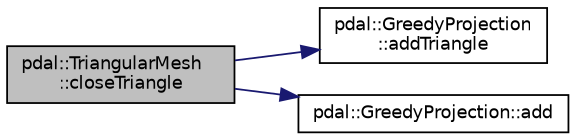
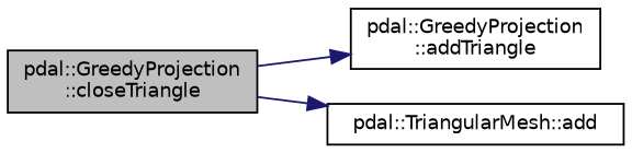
  digraph {
    rankdir=LR
    node [color=black fillcolor=white fontname=Helvetica fontsize=10 shape=record style=filled]
    edge [color=midnightblue fontname=Helvetica fontsize=10 labelfontname=Helvetica labelfontsize=10 style=solid]
-   n1 [fillcolor=grey75 fontcolor=black height=0.2 label="pdal::TriangularMesh\l::closeTriangle" width=0.4]
+   n1 [fillcolor=grey75 fontcolor=black height=0.2 label="pdal::GreedyProjection\l::closeTriangle" width=0.4]
    n2 [height=0.2 label="pdal::GreedyProjection\l::addTriangle" width=0.4]
-   n3 [height=0.2 label="pdal::GreedyProjection::add" width=0.4]
+   n3 [height=0.2 label="pdal::TriangularMesh::add" width=0.4]
    n1 -> n2
    n1 -> n3
  }
